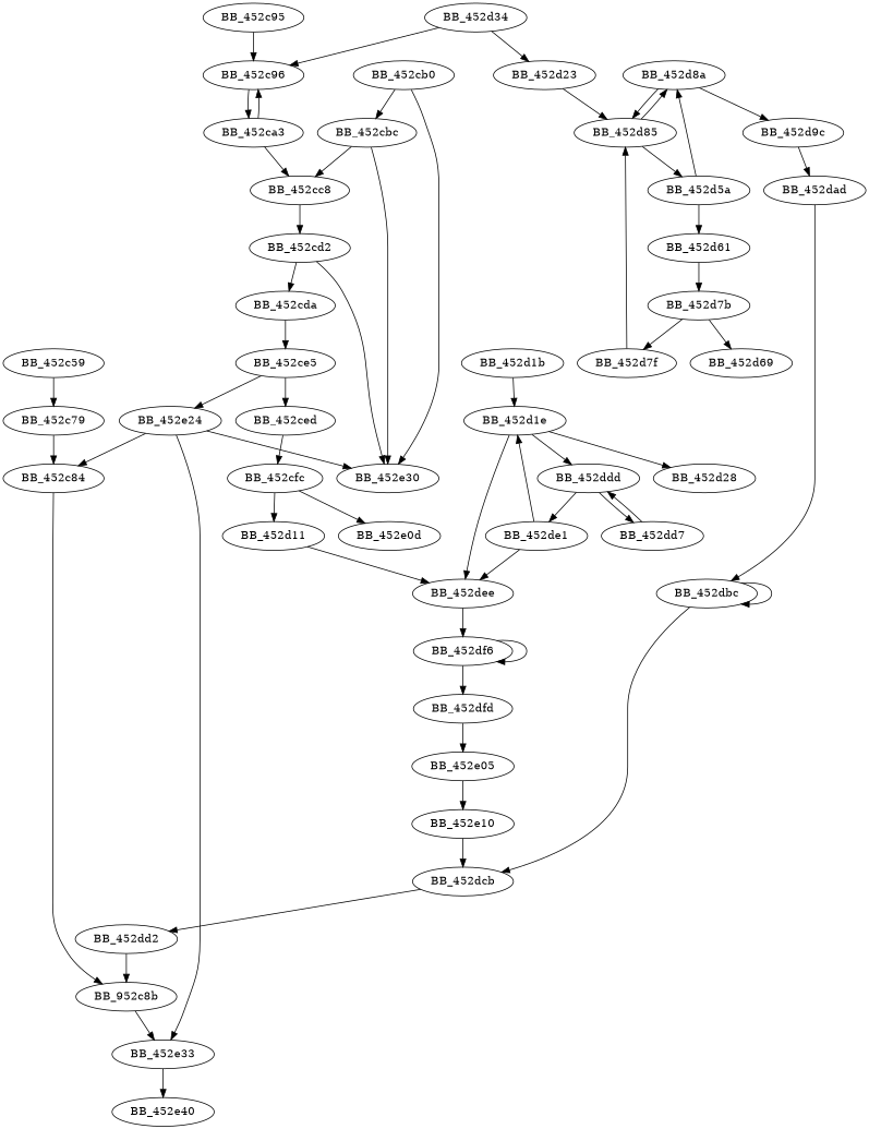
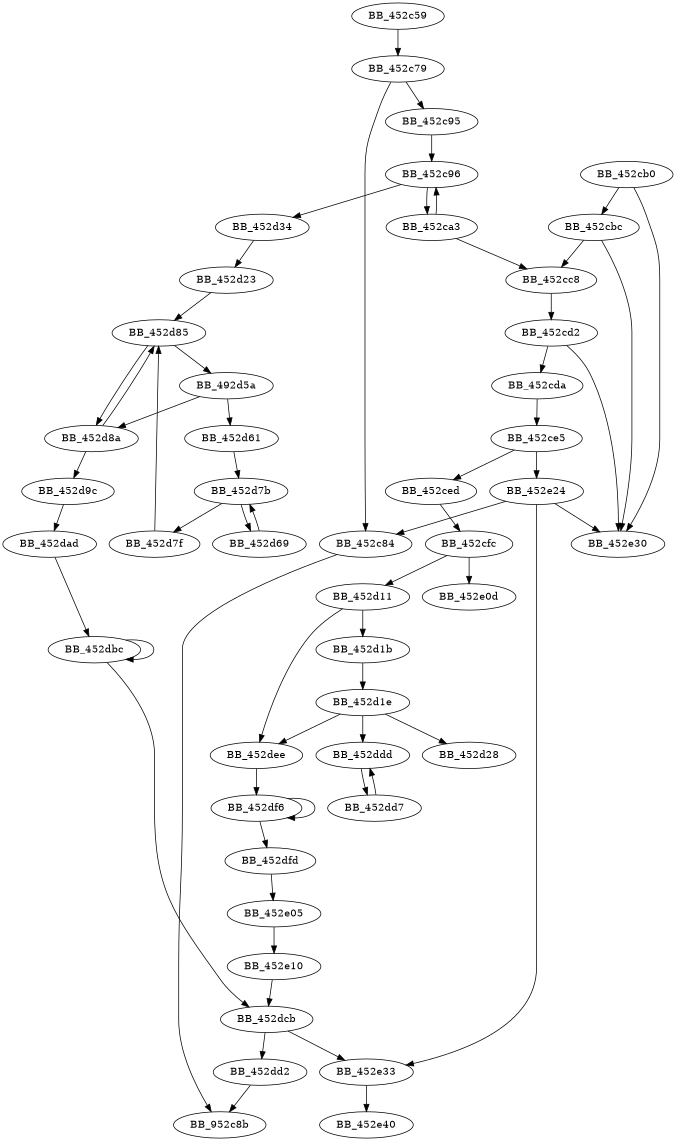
  digraph {
    BB_452c59
    BB_452c79
    BB_452c84
    n4 [label=BB_452c95]
    n5 [label=BB_952c8b]
    n6 [label=BB_452c96]
    BB_452e33
    BB_452ca3
    BB_452d34
    BB_452e40
    BB_452cc8
    n12 [label=BB_452d23]
    BB_452cb0
    BB_452cbc
    BB_452e30
    BB_452d85
    BB_452cd2
    BB_452cda
    BB_452ce5
    BB_452ced
    BB_452e24
    BB_452cfc
    BB_452d11
    BB_452e0d
    BB_452d1b
    BB_452dee
    BB_452d1e
    BB_452df6
    BB_452e10
    BB_452dcb
    BB_452d28
    BB_452ddd
    BB_452dfd
    BB_452dd7
-   BB_452de1
-   BB_452d5a
+   BB_452d5a [label=BB_492d5a]
    BB_452d8a
    BB_452d61
    BB_452d9c
    BB_452d7b
    BB_452d69
    BB_452d7f
    BB_452dad
    BB_452dbc
    BB_452dd2
    BB_452e05
    BB_452c59 -> BB_452c79
    BB_452c79 -> BB_452c84
+   BB_452c79 -> n4
    BB_452c84 -> n5
    n4 -> n6
-   n5 -> BB_452e33
+   BB_452dcb -> BB_452e33
    n6 -> BB_452ca3
-   BB_452d34 -> n6
+   n6 -> BB_452d34
    BB_452e33 -> BB_452e40
    BB_452ca3 -> n6
    BB_452ca3 -> BB_452cc8
    BB_452d34 -> n12
    BB_452cc8 -> BB_452cd2
    n12 -> BB_452d85
    BB_452cb0 -> BB_452cbc
    BB_452cb0 -> BB_452e30
    BB_452cbc -> BB_452cc8
    BB_452cbc -> BB_452e30
    BB_452d85 -> BB_452d5a
    BB_452d85 -> BB_452d8a
    BB_452cd2 -> BB_452e30
    BB_452cd2 -> BB_452cda
    BB_452cda -> BB_452ce5
    BB_452ce5 -> BB_452ced
    BB_452ce5 -> BB_452e24
    BB_452ced -> BB_452cfc
    BB_452e24 -> BB_452c84
    BB_452e24 -> BB_452e33
    BB_452e24 -> BB_452e30
    BB_452cfc -> BB_452d11
    BB_452cfc -> BB_452e0d
+   BB_452d11 -> BB_452d1b
    BB_452d11 -> BB_452dee
    BB_452d1b -> BB_452d1e
    BB_452dee -> BB_452df6
    BB_452d1e -> BB_452dee
    BB_452d1e -> BB_452d28
    BB_452d1e -> BB_452ddd
    BB_452df6 -> BB_452df6
    BB_452df6 -> BB_452dfd
    BB_452e10 -> BB_452dcb
    BB_452dcb -> BB_452dd2
    BB_452ddd -> BB_452dd7
-   BB_452ddd -> BB_452de1
    BB_452dfd -> BB_452e05
    BB_452dd7 -> BB_452ddd
-   BB_452de1 -> BB_452dee
-   BB_452de1 -> BB_452d1e
    BB_452d5a -> BB_452d8a
    BB_452d5a -> BB_452d61
    BB_452d8a -> BB_452d85
    BB_452d8a -> BB_452d9c
    BB_452d61 -> BB_452d7b
    BB_452d9c -> BB_452dad
    BB_452d7b -> BB_452d69
    BB_452d7b -> BB_452d7f
+   BB_452d69 -> BB_452d7b
    BB_452d7f -> BB_452d85
    BB_452dad -> BB_452dbc
    BB_452dbc -> BB_452dcb
    BB_452dbc -> BB_452dbc
    BB_452dd2 -> n5
    BB_452e05 -> BB_452e10
  }
